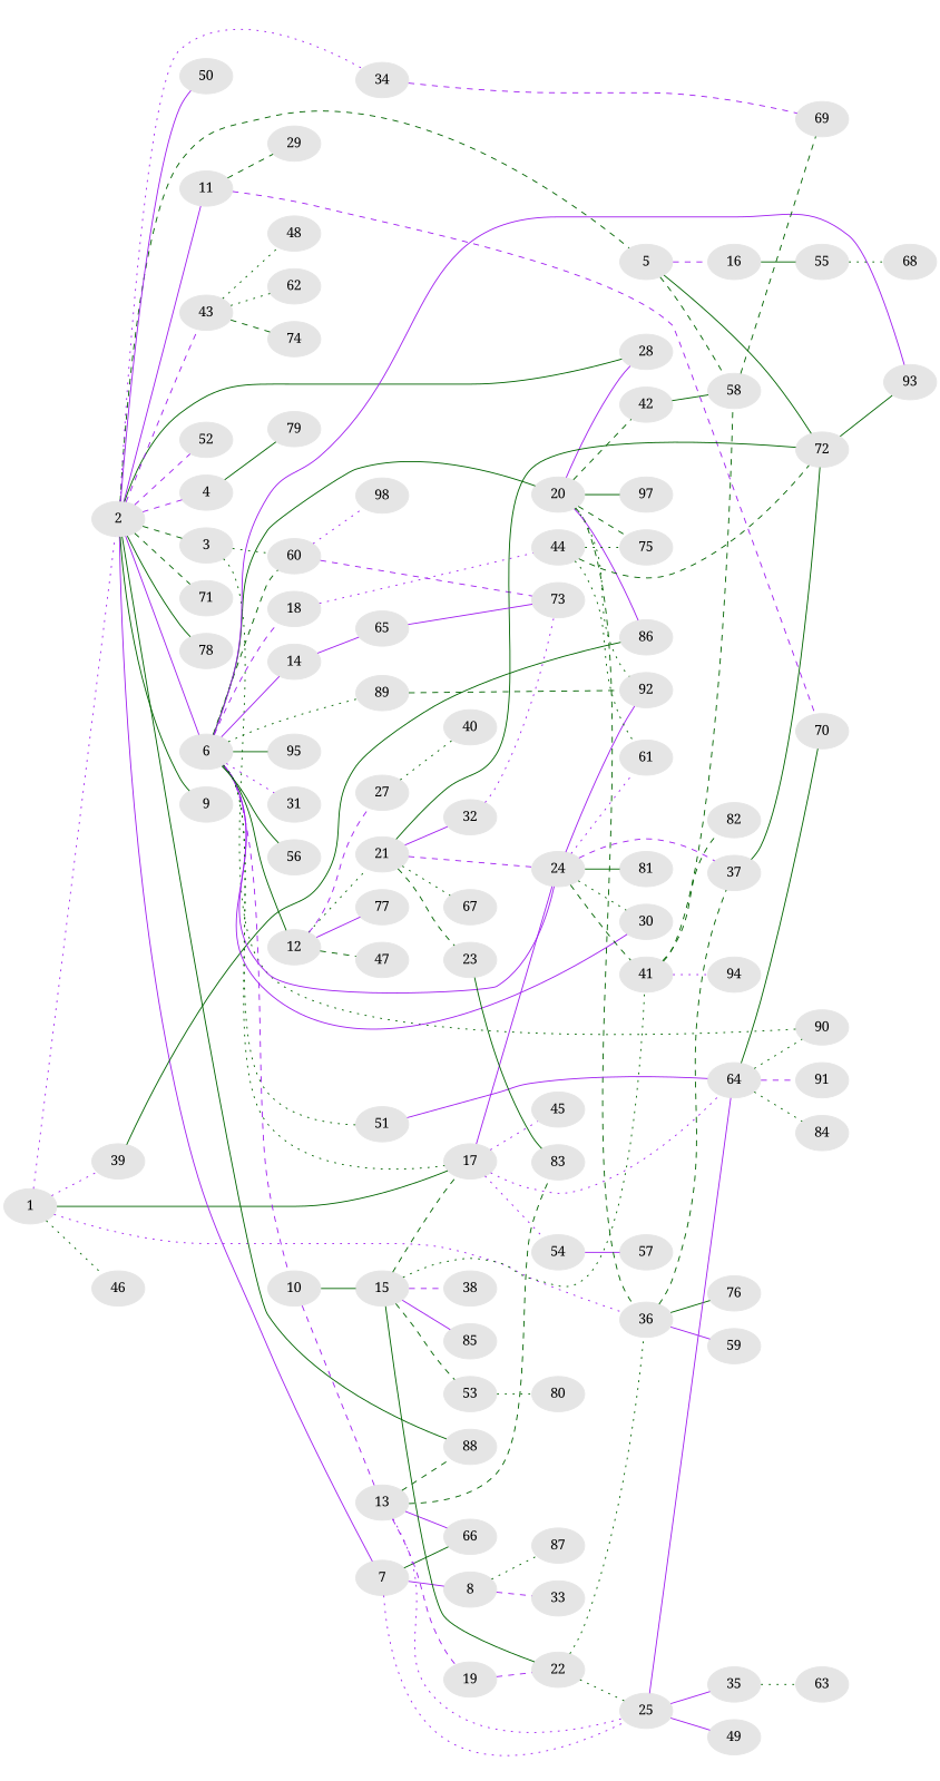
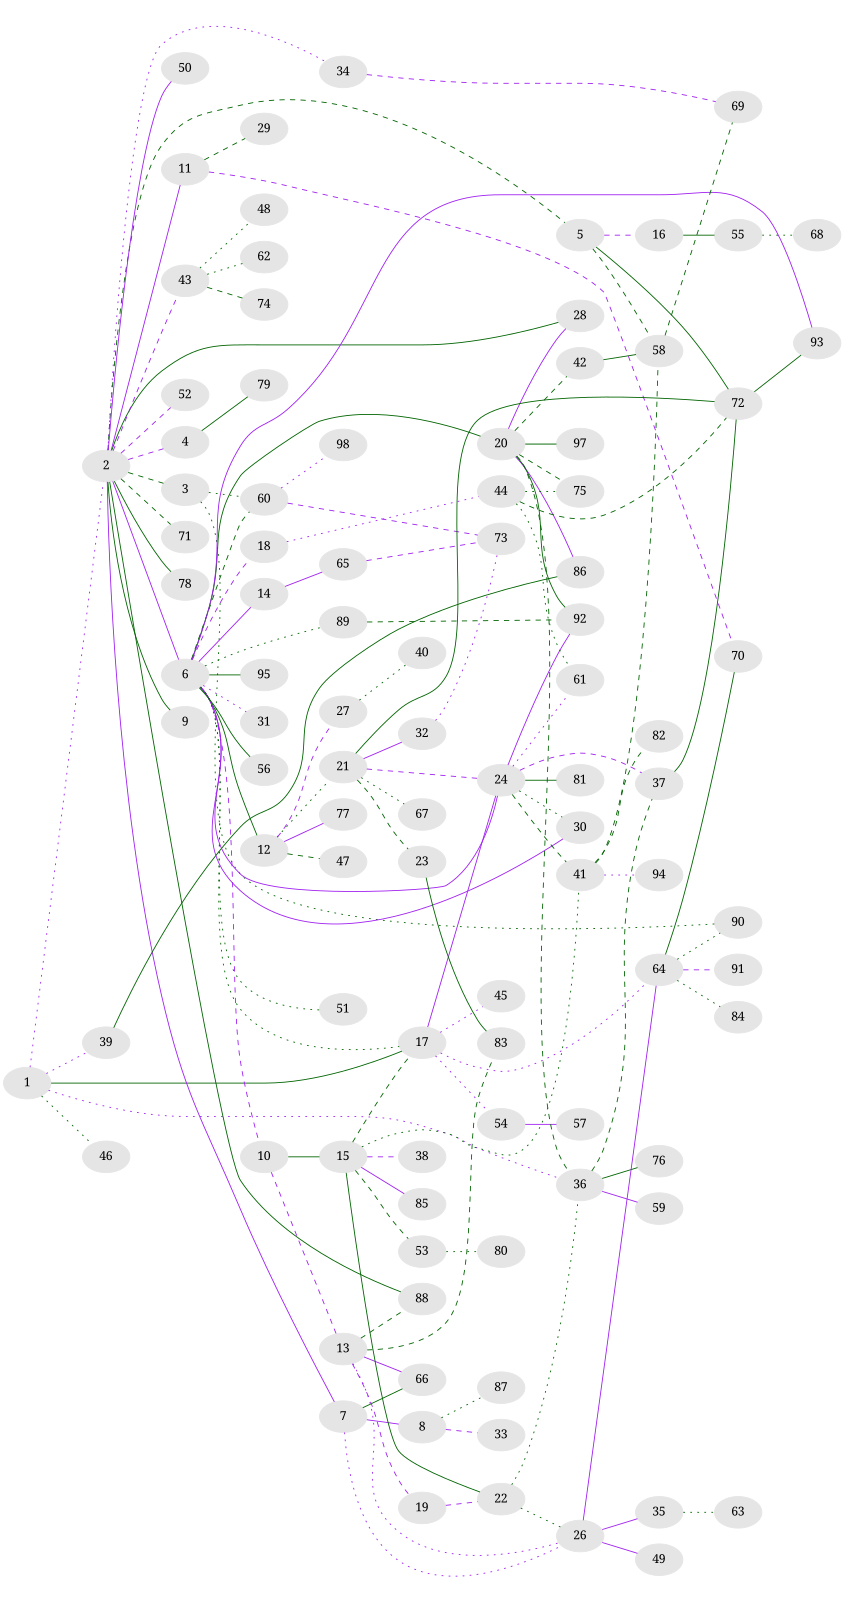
  graph {
    fontname="Noto Serif"
    rankdir=LR
    node [color=gray90 fontname="Noto Serif" style=filled]
    edge [color=darkgreen fontname="Noto Serif" style=solid]
    1
    2
    17
    36
    39
    46
    3
    4
    5
    6
    7
    9
    11
    28
    34
    43
    50
    52
    71
    78
    88
    24
    45
    54
    64
    37
    59
    76
    86
    60
    90
    79
    16
    58
    72
    10
    12
    14
    18
    20
    30
    31
    51
    56
    89
    93
    95
    8
-   26 [label=25]
+   26
    66
    29
    70
    69
    48
    62
    74
    73
    n58 [label=98]
    55
    13
    15
    21
    27
    47
    77
    65
    44
    42
    75
    92
    97
    41
    61
    81
    33
    87
    35
    49
    19
    83
    22
    38
    53
    85
    23
    32
    67
    40
    82
    94
    80
    68
    57
    84
    91
    63
    1 -- 2 [color=purple style=dotted]
    1 -- 17
    1 -- 36 [color=purple style=dotted]
    1 -- 39 [color=purple style=dotted]
    1 -- 46 [style=dotted]
    2 -- 3 [style=dashed]
    2 -- 4 [color=purple style=dashed]
    2 -- 5 [style=dashed]
    2 -- 6 [color=purple]
    2 -- 7 [color=purple]
    2 -- 9
    2 -- 11 [color=purple]
    2 -- 28
    2 -- 34 [color=purple style=dotted]
    2 -- 43 [color=purple style=dashed]
    2 -- 50 [color=purple]
    2 -- 52 [color=purple style=dashed]
    2 -- 71 [style=dashed]
    2 -- 78
    2 -- 88
    17 -- 24 [color=purple]
    17 -- 45 [color=purple style=dotted]
    17 -- 54 [color=purple style=dotted]
    17 -- 64 [color=purple style=dotted]
    36 -- 37 [style=dashed]
    36 -- 59 [color=purple]
    36 -- 76
    39 -- 86
    3 -- 60 [style=dotted]
    3 -- 90 [style=dotted]
    4 -- 79
    5 -- 16 [color=purple style=dashed]
    5 -- 58 [style=dashed]
    5 -- 72
    6 -- 17 [style=dotted]
    6 -- 24 [color=purple]
    6 -- 60 [style=dashed]
    6 -- 10 [color=purple style=dashed]
    6 -- 12
    6 -- 14 [color=purple]
    6 -- 18 [color=purple style=dashed]
    6 -- 20
    6 -- 30 [color=purple]
    6 -- 31 [color=purple style=dotted]
    6 -- 51 [style=dotted]
    6 -- 56
    6 -- 89 [style=dotted]
    6 -- 93 [color=purple]
    6 -- 95
    7 -- 8 [color=purple]
    7 -- 26 [color=purple style=dotted]
    7 -- 66
    11 -- 29 [style=dashed]
    11 -- 70 [color=purple style=dashed]
    34 -- 69 [color=purple style=dashed]
    43 -- 48 [style=dotted]
    43 -- 62 [style=dotted]
    43 -- 74 [style=dashed]
    24 -- 37 [color=purple style=dashed]
    24 -- 30 [style=dotted]
    24 -- 92 [color=purple]
    24 -- 41 [style=dashed]
    24 -- 61 [color=purple style=dotted]
    24 -- 81
    54 -- 57 [color=purple]
    64 -- 90 [style=dotted]
    64 -- 70
    64 -- 84 [style=dotted]
    64 -- 91 [color=purple style=dashed]
    37 -- 72
    60 -- 73 [color=purple style=dashed]
    60 -- n58 [color=purple style=dotted]
    16 -- 55
    58 -- 69 [style=dashed]
    72 -- 93
    10 -- 13 [color=purple style=dashed]
    10 -- 15
    12 -- 21 [style=dotted]
    12 -- 27 [color=purple style=dashed]
    12 -- 47 [style=dashed]
    12 -- 77 [color=purple]
    14 -- 65 [color=purple]
    18 -- 44 [color=purple style=dotted]
    20 -- 36 [style=dashed]
    20 -- 28 [color=purple]
    20 -- 86 [color=purple]
    20 -- 42 [style=dashed]
    20 -- 75 [style=dashed]
-   20 -- 92 [style=dotted]
+   20 -- 92
    20 -- 97
-   51 -- 64 [color=purple]
    89 -- 92 [style=dashed]
    8 -- 33 [color=purple style=dashed]
    8 -- 87 [style=dotted]
    26 -- 64 [color=purple]
    26 -- 35 [color=purple]
    26 -- 49 [color=purple]
    55 -- 68 [style=dotted]
    13 -- 88 [style=dashed]
    13 -- 26 [color=purple style=dotted]
    13 -- 66 [color=purple]
    13 -- 19 [color=purple style=dashed]
    13 -- 83 [style=dashed]
    15 -- 17 [style=dashed]
    15 -- 41 [style=dotted]
    15 -- 22
    15 -- 38 [color=purple style=dashed]
    15 -- 53 [style=dashed]
    15 -- 85 [color=purple]
    21 -- 24 [color=purple style=dashed]
    21 -- 72
    21 -- 23 [style=dashed]
    21 -- 32 [color=purple]
    21 -- 67 [style=dotted]
    27 -- 40 [style=dotted]
-   65 -- 73 [color=purple]
+   65 -- 73 [color=purple style=dashed]
    44 -- 72 [style=dashed]
    44 -- 75 [style=dotted]
    44 -- 61 [style=dotted]
    42 -- 58
    41 -- 58 [style=dashed]
    41 -- 82 [style=dashed]
    41 -- 94 [color=purple style=dotted]
    35 -- 63 [style=dotted]
    19 -- 22 [color=purple style=dashed]
    22 -- 36 [style=dotted]
    22 -- 26 [style=dotted]
    53 -- 80 [style=dotted]
    23 -- 83
    32 -- 73 [color=purple style=dotted]
  }
